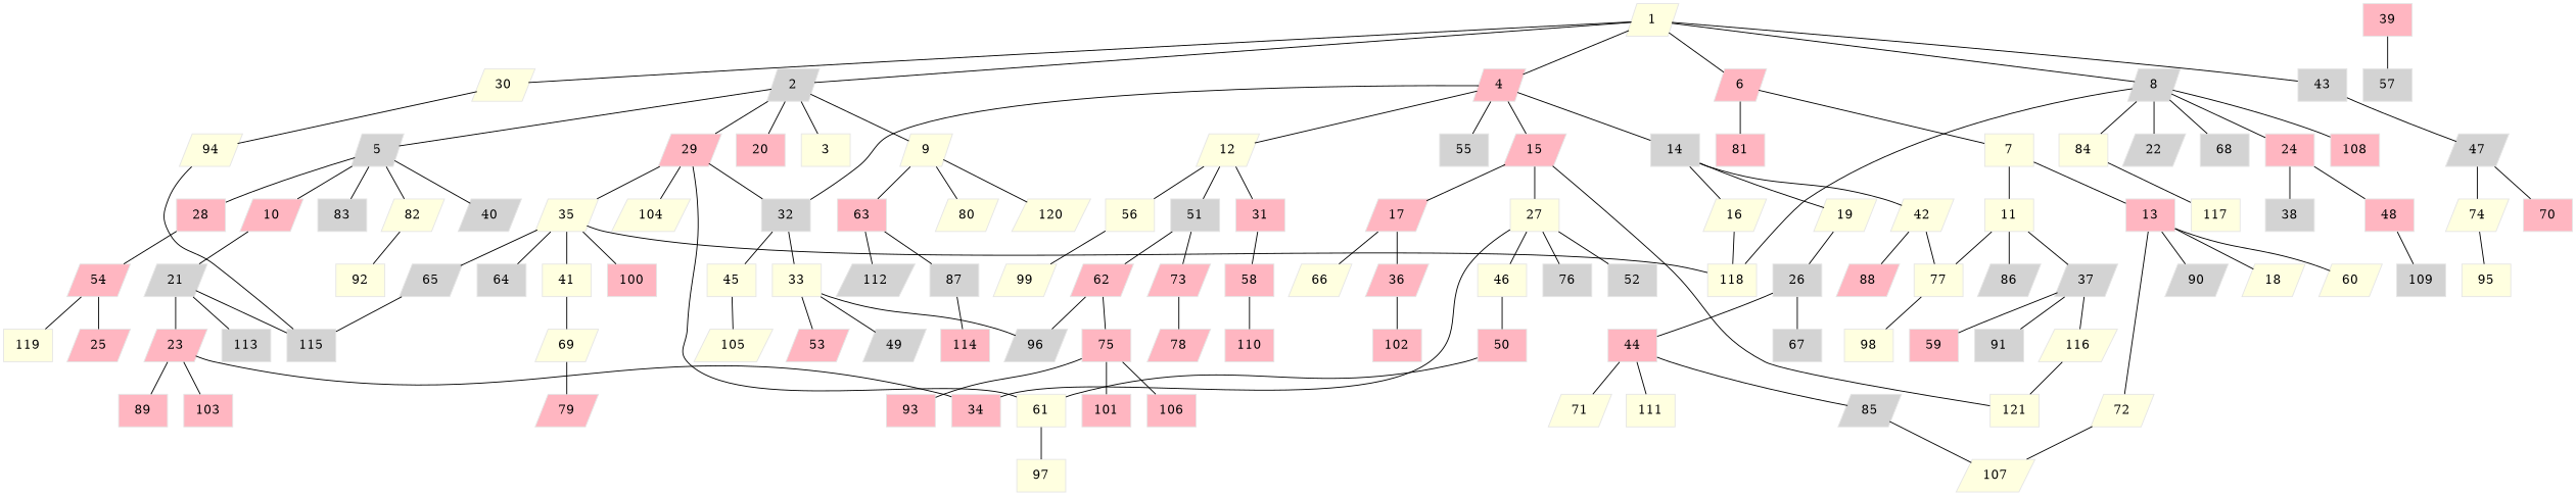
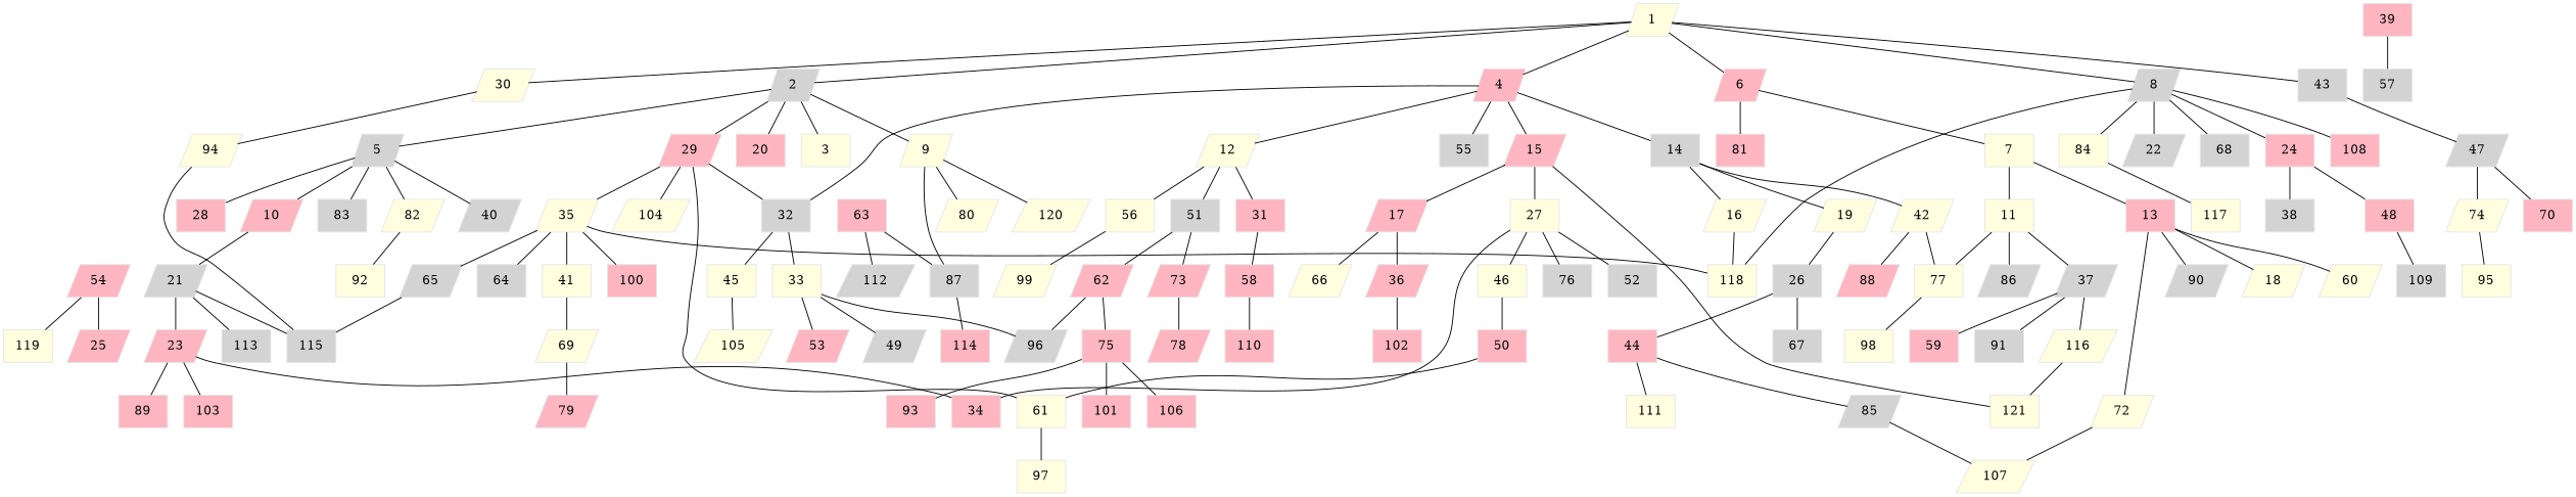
  graph {
    node [color=gray90 fillcolor=lightyellow shape=box style=filled]
    1 [shape=parallelogram]
    2 [fillcolor=lightgrey shape=parallelogram]
    4 [fillcolor=lightpink shape=parallelogram]
    6 [fillcolor=lightpink shape=parallelogram]
    8 [fillcolor=lightgrey shape=parallelogram]
    30 [shape=parallelogram]
    43 [fillcolor=lightgrey]
    3
    5 [fillcolor=lightgrey shape=parallelogram]
    9 [shape=parallelogram]
    20 [fillcolor=lightpink]
    29 [fillcolor=lightpink shape=parallelogram]
    12 [shape=parallelogram]
    14 [fillcolor=lightgrey]
    15 [fillcolor=lightpink shape=parallelogram]
    32 [fillcolor=lightgrey]
    55 [fillcolor=lightgrey]
    7
    81 [fillcolor=lightpink]
    22 [fillcolor=lightgrey shape=parallelogram]
    24 [fillcolor=lightpink]
    68 [fillcolor=lightgrey]
    84
    108 [fillcolor=lightpink]
    118
    94 [shape=parallelogram]
    47 [fillcolor=lightgrey shape=parallelogram]
    10 [fillcolor=lightpink shape=parallelogram]
    28 [fillcolor=lightpink]
    40 [fillcolor=lightgrey shape=parallelogram]
    82 [shape=parallelogram]
    83 [fillcolor=lightgrey]
    63 [fillcolor=lightpink]
    80 [shape=parallelogram]
    120 [shape=parallelogram]
    35 [shape=parallelogram]
    61
    104 [shape=parallelogram]
    39 [fillcolor=lightpink]
    57 [fillcolor=lightgrey]
    31 [fillcolor=lightpink]
    51 [fillcolor=lightgrey]
    56
    16 [shape=parallelogram]
    19 [shape=parallelogram]
    42 [shape=parallelogram]
    17 [fillcolor=lightpink shape=parallelogram]
    27
    121
    33
    45
    21 [fillcolor=lightgrey shape=parallelogram]
    54 [fillcolor=lightpink shape=parallelogram]
    92
    11
    13 [fillcolor=lightpink]
    37 [fillcolor=lightgrey shape=parallelogram]
    77
    86 [fillcolor=lightgrey shape=parallelogram]
    18 [shape=parallelogram]
    60 [shape=parallelogram]
    72 [shape=parallelogram]
    90 [fillcolor=lightgrey shape=parallelogram]
    38 [fillcolor=lightgrey]
    48 [fillcolor=lightpink]
    117
    87 [fillcolor=lightgrey]
    112 [fillcolor=lightgrey shape=parallelogram]
    23 [fillcolor=lightpink shape=parallelogram]
    113 [fillcolor=lightgrey]
    115 [fillcolor=lightgrey]
    59 [fillcolor=lightpink]
    91 [fillcolor=lightgrey]
    116 [shape=parallelogram]
    98
    58 [fillcolor=lightpink]
    62 [fillcolor=lightpink shape=parallelogram]
    73 [fillcolor=lightpink shape=parallelogram]
    99 [shape=parallelogram]
    107 [shape=parallelogram]
    26 [fillcolor=lightgrey]
    88 [fillcolor=lightpink shape=parallelogram]
    36 [fillcolor=lightpink shape=parallelogram]
    66 [shape=parallelogram]
    34 [fillcolor=lightpink]
    46
    52 [fillcolor=lightgrey]
    76 [fillcolor=lightgrey]
    102 [fillcolor=lightpink]
    44 [fillcolor=lightpink]
    67 [fillcolor=lightgrey]
    89 [fillcolor=lightpink]
    103 [fillcolor=lightpink]
    25 [fillcolor=lightpink shape=parallelogram]
    109 [fillcolor=lightgrey]
-   71 [shape=parallelogram]
    85 [fillcolor=lightgrey shape=parallelogram]
    111
    50 [fillcolor=lightpink]
    119
    41
    64 [fillcolor=lightgrey]
    65 [fillcolor=lightgrey shape=parallelogram]
    100 [fillcolor=lightpink]
    97
    110 [fillcolor=lightpink]
    49 [fillcolor=lightgrey shape=parallelogram]
    53 [fillcolor=lightpink shape=parallelogram]
    96 [fillcolor=lightgrey shape=parallelogram]
    105 [shape=parallelogram]
    69 [shape=parallelogram]
    79 [fillcolor=lightpink shape=parallelogram]
    70 [fillcolor=lightpink]
    74 [shape=parallelogram]
    95
    75 [fillcolor=lightpink]
    78 [fillcolor=lightpink shape=parallelogram]
    93 [fillcolor=lightpink]
    101 [fillcolor=lightpink]
    106 [fillcolor=lightpink]
    114 [fillcolor=lightpink]
    1 -- 2
    1 -- 4
    1 -- 6
    1 -- 8
    1 -- 30
    1 -- 43
    2 -- 3
    2 -- 5
    2 -- 9
    2 -- 20
    2 -- 29
    4 -- 12
    4 -- 14
    4 -- 15
    4 -- 32
    4 -- 55
    6 -- 7
    6 -- 81
    8 -- 22
    8 -- 24
    8 -- 68
    8 -- 84
    8 -- 108
    8 -- 118
    30 -- 94
    43 -- 47
    5 -- 10
    5 -- 28
    5 -- 40
    5 -- 82
    5 -- 83
-   9 -- 63
+   9 -- 87
    9 -- 80
    9 -- 120
    29 -- 32
    29 -- 35
    29 -- 61
    29 -- 104
    12 -- 31
    12 -- 51
    12 -- 56
    14 -- 16
    14 -- 19
    14 -- 42
    15 -- 17
    15 -- 27
    15 -- 121
    32 -- 33
    32 -- 45
    7 -- 11
    7 -- 13
    24 -- 38
    24 -- 48
    84 -- 117
    94 -- 115
    47 -- 70
    47 -- 74
    10 -- 21
-   28 -- 54
    82 -- 92
    63 -- 87
    63 -- 112
    35 -- 118
    35 -- 41
    35 -- 64
    35 -- 65
    35 -- 100
    61 -- 97
    39 -- 57
    31 -- 58
    51 -- 62
    51 -- 73
    56 -- 99
    16 -- 118
    19 -- 26
    42 -- 77
    42 -- 88
    17 -- 36
    17 -- 66
    27 -- 34
    27 -- 46
    27 -- 52
    27 -- 76
    33 -- 49
    33 -- 53
    33 -- 96
    45 -- 105
    21 -- 23
    21 -- 113
    21 -- 115
    54 -- 25
    54 -- 119
    11 -- 37
    11 -- 77
    11 -- 86
    13 -- 18
    13 -- 60
    13 -- 72
    13 -- 90
    37 -- 59
    37 -- 91
    37 -- 116
    77 -- 98
    72 -- 107
    48 -- 109
    87 -- 114
    23 -- 34
    23 -- 89
    23 -- 103
    116 -- 121
    58 -- 110
    62 -- 96
    62 -- 75
    73 -- 78
    26 -- 44
    26 -- 67
    36 -- 102
    46 -- 50
-   44 -- 71
    44 -- 85
    44 -- 111
    85 -- 107
    50 -- 61
    41 -- 69
    65 -- 115
    69 -- 79
    74 -- 95
    75 -- 93
    75 -- 101
    75 -- 106
  }
